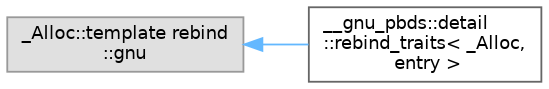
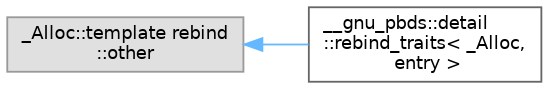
  digraph {
    rankdir=LR
    node [fontname=Helvetica fontsize=10 shape=box style=filled]
-   n1 [color=grey60 fillcolor="#E0E0E0" height=0.2 label="_Alloc::template rebind\l::gnu" width=0.4]
+   n1 [color=grey60 fillcolor="#E0E0E0" height=0.2 label="_Alloc::template rebind\l::other" width=0.4]
    n2 [color=grey40 fillcolor=white height=0.2 label="__gnu_pbds::detail\l::rebind_traits\< _Alloc,\l entry \>" width=0.4]
    n1 -> n2 [color=steelblue1 dir=back fontname=Helvetica fontsize=10 labelfontname=Helvetica labelfontsize=10 style=solid]
  }
